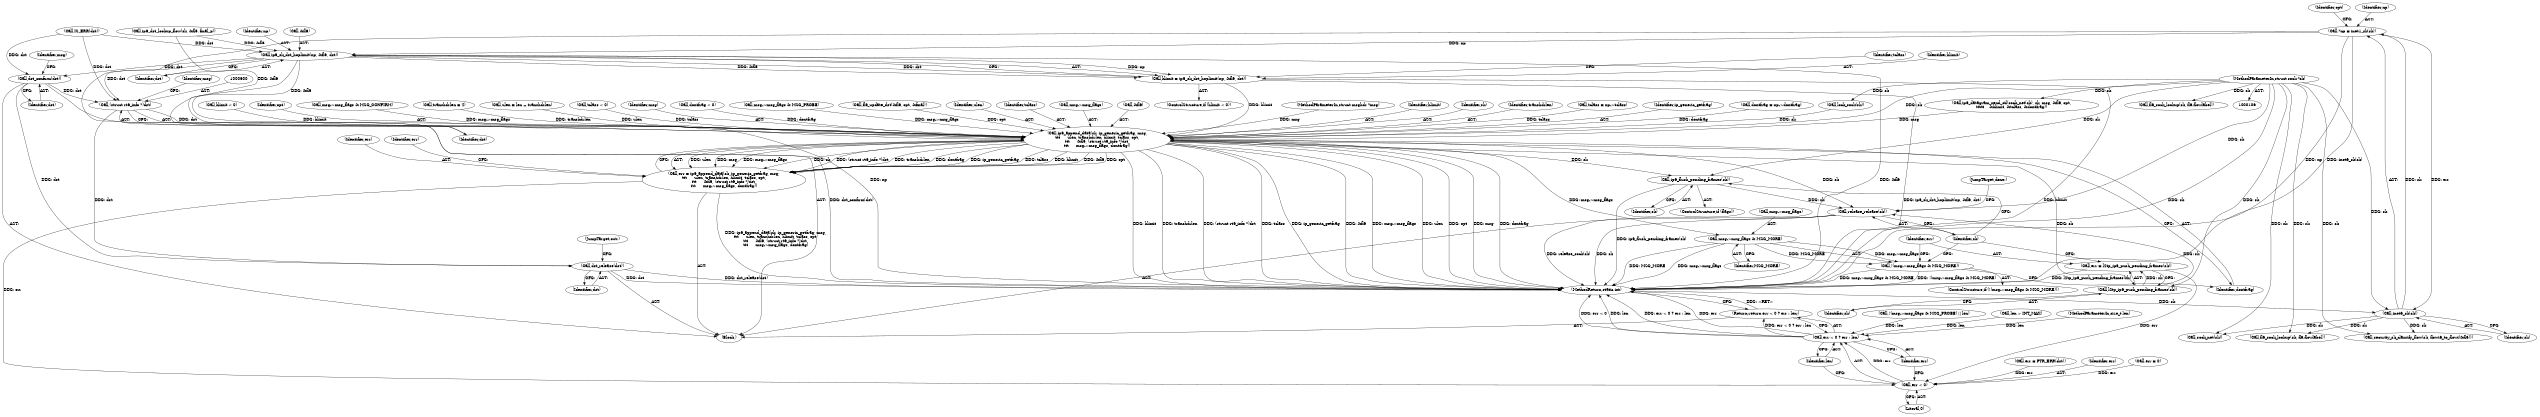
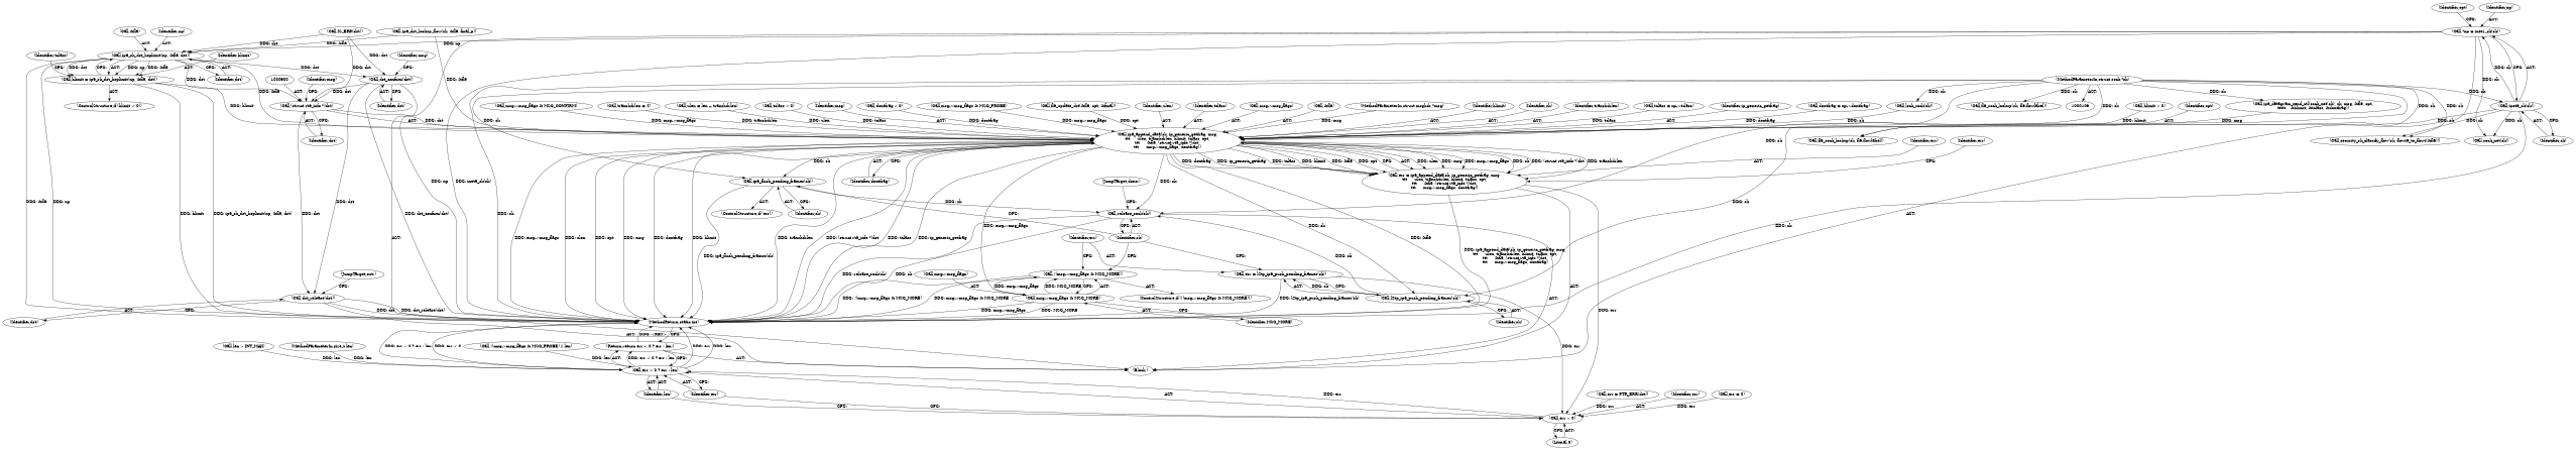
  digraph {
    n1 [label="(Call,*np = inet1_sk(sk))"]
    n2 [label="(Call,inet6_sk(sk))"]
    n3 [label="(Call,ip6_sk_dst_hoplimit(np, &fl6, dst))"]
    n4 [label="(MethodReturn,static int)"]
    n5 [label="(Block,)"]
    n6 [label="(Identifier,sk)"]
    n7 [label="(Call,security_sk_classify_flow(sk, flowi6_to_flowi(&fl6)))"]
    n8 [label="(Call,sock_net(sk))"]
    n9 [label="(Call,fl6_sock_lookup(sk, fl6.flowlabel))"]
    n10 [label="(Call,ip6_append_data(sk, ip_generic_getfrag, msg,\n\t\t\t      ulen, transhdrlen, hlimit, tclass, opt,\n\t\t\t      &fl6, (struct rt6_info *)dst,\n\t\t\t      msg->msg_flags, dontfrag))"]
    n11 [label="(Call,hlimit = ip6_sk_dst_hoplimit(np, &fl6, dst))"]
    n12 [label="(Call,(struct rt6_info *)dst)"]
    n13 [label="(Call,dst_confirm(dst))"]
    n14 [label="(Identifier,dst)"]
    n15 [label="(Return,return err < 0 ? err : len;)"]
    n16 [label="(MethodParameterIn,struct sock *sk)"]
    n17 [label="(Call,ip6_flush_pending_frames(sk))"]
-   n18 [label="(Call,release_release(sk))"]
+   n18 [label="(Call,release_sock(sk))"]
    n19 [label="(Call,l2tp_ip6_push_pending_frames(sk))"]
    n20 [label="(Call,ip6_datagram_send_ctl(sock_net(sk), sk, msg, &fl6, opt,\n\t\t\t\t\t    &hlimit, &tclass, &dontfrag))"]
    n21 [label="(Call,lock_sock(sk))"]
    n22 [label="(Call,fl6_sock_lookup(sk, fl6.flowlabel))"]
    1000106
    n24 [label="(Call,err = ip6_append_data(sk, ip_generic_getfrag, msg,\n\t\t\t      ulen, transhdrlen, hlimit, tclass, opt,\n\t\t\t      &fl6, (struct rt6_info *)dst,\n\t\t\t      msg->msg_flags, dontfrag))"]
    n25 [label="(Call,msg->msg_flags & MSG_MORE)"]
    n26 [label="(Identifier,dontfrag)"]
-   n27 [label="(ControlStructure,if (flags))"]
+   n27 [label="(ControlStructure,if (err))"]
    n28 [label="(Identifier,sk)"]
    n29 [label="(Identifier,sk)"]
    n30 [label="(Call,err = l2tp_ip6_push_pending_frames(sk))"]
    n31 [label="(Identifier,sk)"]
    n32 [label="(Call,ip6_dst_lookup_flow(sk, &fl6, final_p))"]
    n33 [label="(ControlStructure,if (hlimit < 0))"]
    n34 [label="(Call,dst_release(dst))"]
    n35 [label="(Identifier,dst)"]
    n36 [label="(Identifier,dst)"]
    n37 [label="(Call,err < 0)"]
    n38 [label="(Call,!(msg->msg_flags & MSG_MORE))"]
    n39 [label="(Identifier,MSG_MORE)"]
    n40 [label="(Call,err < 0 ? err : len)"]
    n41 [label="(Literal,0)"]
    n42 [label="(Identifier,err)"]
    n43 [label="(Identifier,len)"]
    n44 [label="(ControlStructure,if (!(msg->msg_flags & MSG_MORE)))"]
    n45 [label="(Identifier,dst)"]
    n46 [label="(Identifier,hlimit)"]
    n47 [label="(Call,err = PTR_ERR(dst))"]
    n48 [label="(Identifier,err)"]
    n49 [label="(Call,hlimit < 0)"]
    n50 [label="(Identifier,opt)"]
    n51 [label="(Identifier,opt)"]
    n52 [label="(Call,msg->msg_flags & MSG_CONFIRM)"]
    n53 [label="(Call,transhdrlen = 4)"]
    n54 [label="(Call,err = 0)"]
    n55 [label="(Identifier,tclass)"]
    n56 [label="(Identifier,err)"]
    n57 [label="(Identifier,np)"]
    n58 [label="(Identifier,msg)"]
    n59 [label="(Call,ulen = len + transhdrlen)"]
    n60 [label="(Call,tclass < 0)"]
    n61 [label="(Identifier,msg)"]
    n62 [label="(Call,dontfrag < 0)"]
    n63 [label="(Call,msg->msg_flags & MSG_PROBE)"]
    n64 [label="(Call,fl6_update_dst(&fl6, opt, &final))"]
    n65 [label="(Identifier,ulen)"]
    n66 [label="(Identifier,tclass)"]
    n67 [label="(JumpTarget,out:)"]
    n68 [label="(Call,!(msg->msg_flags & MSG_PROBE) || len)"]
    n69 [label="(Call,msg->msg_flags)"]
    n70 [label="(Identifier,err)"]
    n71 [label="(Call,&fl6)"]
    n72 [label="(Call,&fl6)"]
    n73 [label="(Call,len > INT_MAX)"]
    n74 [label="(Call,msg->msg_flags)"]
    n75 [label="(MethodParameterIn,struct msghdr *msg)"]
    n76 [label="(Identifier,hlimit)"]
    n77 [label="(Identifier,sk)"]
    n78 [label="(Identifier,transhdrlen)"]
    n79 [label="(Identifier,msg)"]
    n80 [label="(Call,tclass = np->tclass)"]
    n81 [label="(Identifier,ip_generic_getfrag)"]
    n82 [label="(Identifier,err)"]
    n83 [label="(Identifier,np)"]
    n84 [label="(JumpTarget,done:)"]
    n85 [label="(Call,IS_ERR(dst))"]
    n86 [label="(MethodParameterIn,size_t len)"]
    n87 [label="(Call,dontfrag = np->dontfrag)"]
    1000600
-   n1 -> n2 [label="DDG: err"]
+   n1 -> n2 [label="CFG: "]
    n1 -> n3 [label="DDG: np"]
    n1 -> n4 [label="DDG: np"]
    n1 -> n4 [label="DDG: inet6_sk(sk)"]
    n1 -> n5 [label="AST: "]
    n2 -> n1 [label="AST: "]
    n2 -> n1 [label="DDG: sk"]
-   n4 -> n2 [label="DDG: sk"]
+   n2 -> n4 [label="DDG: sk"]
    n2 -> n6 [label="CFG: "]
    n2 -> n7 [label="DDG: sk"]
    n2 -> n8 [label="DDG: sk"]
    n2 -> n9 [label="DDG: sk"]
    n3 -> n4 [label="DDG: np"]
    n3 -> n4 [label="DDG: &fl6"]
    n3 -> n10 [label="DDG: &fl6"]
    n3 -> n11 [label="AST: "]
    n3 -> n11 [label="DDG: np"]
    n3 -> n11 [label="DDG: &fl6"]
    n3 -> n11 [label="DDG: dst"]
    n3 -> n12 [label="DDG: dst"]
    n3 -> n13 [label="DDG: dst"]
    n3 -> n14 [label="CFG: "]
    n4 -> n15 [label="CFG: "]
    n6 -> n2 [label="AST: "]
    n10 -> n4 [label="DDG: (struct rt6_info *)dst"]
    n10 -> n4 [label="DDG: tclass"]
    n10 -> n4 [label="DDG: ip_generic_getfrag"]
    n10 -> n4 [label="DDG: &fl6"]
    n10 -> n4 [label="DDG: msg->msg_flags"]
    n10 -> n4 [label="DDG: ulen"]
    n10 -> n4 [label="DDG: opt"]
    n10 -> n4 [label="DDG: msg"]
    n10 -> n4 [label="DDG: dontfrag"]
    n10 -> n4 [label="DDG: hlimit"]
    n10 -> n4 [label="DDG: transhdrlen"]
    n10 -> n17 [label="DDG: sk"]
    n10 -> n18 [label="DDG: sk"]
    n10 -> n19 [label="DDG: sk"]
    n10 -> n24 [label="AST: "]
    n10 -> n24 [label="DDG: ulen"]
    n10 -> n24 [label="DDG: msg"]
    n10 -> n24 [label="DDG: msg->msg_flags"]
    n10 -> n24 [label="DDG: sk"]
    n10 -> n24 [label="DDG: (struct rt6_info *)dst"]
    n10 -> n24 [label="DDG: transhdrlen"]
    n10 -> n24 [label="DDG: dontfrag"]
    n10 -> n24 [label="DDG: ip_generic_getfrag"]
    n10 -> n24 [label="DDG: tclass"]
    n10 -> n24 [label="DDG: hlimit"]
    n10 -> n24 [label="DDG: &fl6"]
    n10 -> n24 [label="DDG: opt"]
    n10 -> n25 [label="DDG: msg->msg_flags"]
    n10 -> n26 [label="CFG: "]
    n11 -> n3 [label="CFG: "]
    n11 -> n4 [label="DDG: ip6_sk_dst_hoplimit(np, &fl6, dst)"]
    n11 -> n4 [label="DDG: hlimit"]
    n11 -> n10 [label="DDG: hlimit"]
    n11 -> n33 [label="AST: "]
    n12 -> n10 [label="AST: "]
    n12 -> n10 [label="DDG: dst"]
    n12 -> n34 [label="DDG: dst"]
    n12 -> n35 [label="CFG: "]
    n13 -> n4 [label="DDG: dst_confirm(dst)"]
    n13 -> n5 [label="AST: "]
    n13 -> n12 [label="DDG: dst"]
    n13 -> n34 [label="DDG: dst"]
    n13 -> n36 [label="CFG: "]
    n14 -> n3 [label="AST: "]
    n15 -> n4 [label="DDG: <RET>"]
    n15 -> n5 [label="AST: "]
    n15 -> n40 [label="CFG: "]
    n16 -> n2 [label="DDG: sk"]
    n16 -> n4 [label="DDG: sk"]
    n16 -> n7 [label="DDG: sk"]
-   n16 -> n8 [label="DDG: sk"]
+   n1 -> n8 [label="DDG: sk"]
    n16 -> n9 [label="DDG: sk"]
    n16 -> n10 [label="DDG: sk"]
    n16 -> n17 [label="DDG: sk"]
    n16 -> n18 [label="DDG: sk"]
    n16 -> n19 [label="DDG: sk"]
    n16 -> n20 [label="DDG: sk"]
    n16 -> n21 [label="DDG: sk"]
    n16 -> n22 [label="DDG: sk"]
    n16 -> 1000106 [label="AST: "]
    n17 -> n4 [label="DDG: ip6_flush_pending_frames(sk)"]
    n17 -> n18 [label="DDG: sk"]
    n17 -> n27 [label="AST: "]
    n17 -> n28 [label="CFG: "]
    n18 -> n4 [label="DDG: release_sock(sk)"]
    n18 -> n4 [label="DDG: sk"]
    n18 -> n5 [label="AST: "]
    n18 -> n29 [label="CFG: "]
    n19 -> n18 [label="DDG: sk"]
    n19 -> n30 [label="AST: "]
    n19 -> n30 [label="DDG: sk"]
    n19 -> n31 [label="CFG: "]
    n20 -> n10 [label="DDG: msg"]
    n21 -> n10 [label="DDG: sk"]
    n24 -> n4 [label="DDG: ip6_append_data(sk, ip_generic_getfrag, msg,\n\t\t\t      ulen, transhdrlen, hlimit, tclass, opt,\n\t\t\t      &fl6, (struct rt6_info *)dst,\n\t\t\t      msg->msg_flags, dontfrag)"]
    n24 -> n5 [label="AST: "]
    n24 -> n10 [label="CFG: "]
    n24 -> n37 [label="DDG: err"]
    n25 -> n4 [label="DDG: msg->msg_flags"]
    n25 -> n4 [label="DDG: MSG_MORE"]
    n25 -> n38 [label="AST: "]
    n25 -> n38 [label="DDG: msg->msg_flags"]
    n25 -> n38 [label="DDG: MSG_MORE"]
    n25 -> n39 [label="CFG: "]
    n26 -> n10 [label="AST: "]
    n28 -> n17 [label="AST: "]
    n29 -> n17 [label="CFG: "]
    n29 -> n18 [label="AST: "]
    n29 -> n30 [label="CFG: "]
    n29 -> n38 [label="CFG: "]
    n30 -> n4 [label="DDG: l2tp_ip6_push_pending_frames(sk)"]
    n30 -> n19 [label="CFG: "]
    n30 -> n37 [label="DDG: err"]
    n31 -> n19 [label="AST: "]
    n32 -> n3 [label="DDG: &fl6"]
    n32 -> n10 [label="DDG: &fl6"]
    n34 -> n4 [label="DDG: dst"]
    n34 -> n4 [label="DDG: dst_release(dst)"]
    n34 -> n5 [label="AST: "]
    n34 -> n45 [label="CFG: "]
    n35 -> n12 [label="AST: "]
    n36 -> n13 [label="AST: "]
    n37 -> n40 [label="AST: "]
    n37 -> n40 [label="DDG: err"]
    n37 -> n41 [label="CFG: "]
    n38 -> n4 [label="DDG: msg->msg_flags & MSG_MORE"]
    n38 -> n4 [label="DDG: !(msg->msg_flags & MSG_MORE)"]
-   n38 -> n26 [label="CFG: "]
+   n38 -> n25 [label="CFG: "]
    n38 -> n44 [label="AST: "]
    n39 -> n25 [label="AST: "]
    n40 -> n4 [label="DDG: err < 0"]
    n40 -> n4 [label="DDG: err < 0 ? err : len"]
    n40 -> n4 [label="DDG: err"]
    n40 -> n4 [label="DDG: len"]
    n40 -> n15 [label="AST: "]
    n40 -> n15 [label="DDG: err < 0 ? err : len"]
    n40 -> n42 [label="CFG: "]
-   n40 -> n43 [label="CFG: "]
+   n40 -> n43 [label="AST: "]
    n41 -> n37 [label="AST: "]
    n42 -> n37 [label="CFG: "]
    n42 -> n40 [label="AST: "]
    n43 -> n37 [label="CFG: "]
    n43 -> n40 [label="AST: "]
    n45 -> n34 [label="AST: "]
    n46 -> n11 [label="AST: "]
    n47 -> n37 [label="DDG: err"]
    n48 -> n37 [label="AST: "]
    n49 -> n10 [label="DDG: hlimit"]
    n50 -> n1 [label="CFG: "]
    n51 -> n10 [label="AST: "]
    n52 -> n10 [label="DDG: msg->msg_flags"]
    n53 -> n10 [label="DDG: transhdrlen"]
    n54 -> n37 [label="DDG: err"]
    n55 -> n11 [label="CFG: "]
    n56 -> n24 [label="CFG: "]
    n57 -> n3 [label="AST: "]
    n58 -> n13 [label="CFG: "]
    n59 -> n10 [label="DDG: ulen"]
    n60 -> n10 [label="DDG: tclass"]
    n61 -> n10 [label="AST: "]
    n62 -> n10 [label="DDG: dontfrag"]
    n63 -> n10 [label="DDG: msg->msg_flags"]
    n64 -> n10 [label="DDG: opt"]
    n65 -> n10 [label="AST: "]
    n66 -> n10 [label="AST: "]
    n67 -> n34 [label="CFG: "]
    n68 -> n40 [label="DDG: len"]
    n69 -> n10 [label="AST: "]
    n70 -> n30 [label="AST: "]
    n70 -> n38 [label="CFG: "]
    n71 -> n10 [label="AST: "]
    n72 -> n3 [label="AST: "]
    n73 -> n40 [label="DDG: len"]
    n74 -> n25 [label="AST: "]
    n75 -> n10 [label="DDG: msg"]
    n76 -> n10 [label="AST: "]
    n77 -> n10 [label="AST: "]
    n78 -> n10 [label="AST: "]
    n79 -> n12 [label="CFG: "]
    n80 -> n10 [label="DDG: tclass"]
    n81 -> n10 [label="AST: "]
    n82 -> n24 [label="AST: "]
    n83 -> n1 [label="AST: "]
    n84 -> n18 [label="CFG: "]
    n85 -> n3 [label="DDG: dst"]
    n85 -> n12 [label="DDG: dst"]
    n85 -> n13 [label="DDG: dst"]
    n86 -> n40 [label="DDG: len"]
    n87 -> n10 [label="DDG: dontfrag"]
    1000600 -> n12 [label="AST: "]
  }
